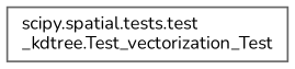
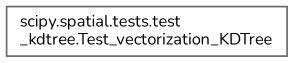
  digraph {
    rankdir=LR
    fontname=Nunito
-   n1 [color=grey40 fillcolor=white fontname=Nunito fontsize=10 height=0.2 label="scipy.spatial.tests.test\l_kdtree.Test_vectorization_Test" shape=box style=filled width=0.4]
+   n1 [color=grey40 fillcolor=white fontname=Nunito fontsize=10 height=0.2 label="scipy.spatial.tests.test\l_kdtree.Test_vectorization_KDTree" shape=box style=filled width=0.4]
  }
